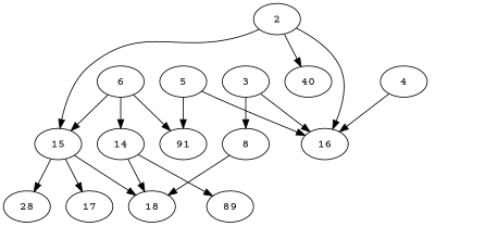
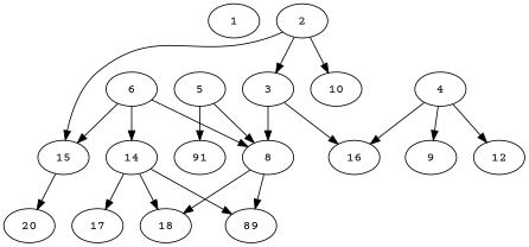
  digraph {
    fontname="Courier Prime"
    node [alpha=0.17 fontname="Courier Prime"]
    edge [fontname="Courier Prime"]
+   1 [expect_size=33462272]
    2 [alpha=0.04 expect_size=17020928]
-   10 [expect_size=33902592 label=40]
+   10 [expect_size=33902592]
    15 [alpha=0.14 expect_size=34485248]
    16 [alpha=0.18 expect_size=17592320]
    18 [alpha=0.19 expect_size=12033024]
-   20 [alpha=0.19 expect_size=37066752 label=28]
+   20 [alpha=0.19 expect_size=37066752]
    17 [alpha=0.01 expect_size=34939904]
    3 [alpha=0.07 expect_size=49537024]
    8 [alpha=0.05 expect_size=23272448]
    n11 [alpha=0.18 expect_size=24013824 label=89]
    4 [alpha=0.06 expect_size=17440768]
+   9 [alpha=0.06 expect_size=32979968]
+   12 [alpha=0.02 expect_size=43030528]
    5 [alpha=0.13 expect_size=13707264]
    n16 [alpha=0.05 expect_size=49123328 label=91]
    14 [alpha=0.04 expect_size=21029888]
    6 [alpha=0.07 expect_size=9914368]
    2 -> 10
    2 -> 15
-   2 -> 16
-   15 -> 18
+   2 -> 3
    15 -> 20
-   15 -> 17
+   14 -> 17
    3 -> 16
    3 -> 8
    8 -> 18
+   8 -> n11
    4 -> 16
-   5 -> 16
+   4 -> 9
+   4 -> 12
+   5 -> 8
    5 -> n16
    14 -> 18
    14 -> n11
    6 -> 15
-   6 -> n16
+   6 -> 8
    6 -> 14
  }
